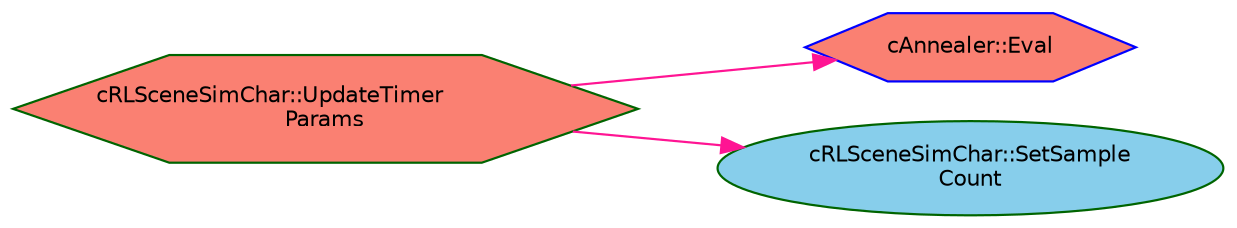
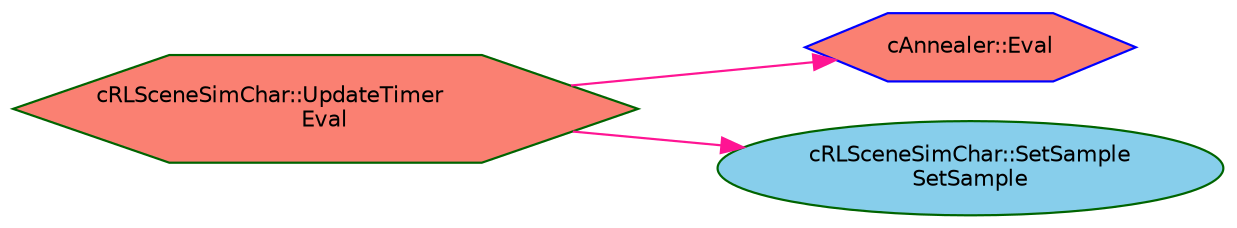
  digraph {
    rankdir=RL
    node [color=darkgreen fillcolor=salmon fontname=Helvetica fontsize=10 shape=hexagon style=filled]
    edge [color=deeppink dir=back fontname=Helvetica fontsize=10 labelfontname=Helvetica labelfontsize=10 style=solid]
    n1 [color=blue fontcolor=black height=0.2 label="cAnnealer::Eval" width=0.4]
-   n2 [height=0.2 label="cRLSceneSimChar::UpdateTimer\lParams" width=0.4]
-   n3 [fillcolor=skyblue height=0.2 label="cRLSceneSimChar::SetSample\lCount" shape=ellipse width=0.4]
+   n2 [height=0.2 label="cRLSceneSimChar::UpdateTimer\lEval" width=0.4]
+   n3 [fillcolor=skyblue height=0.2 label="cRLSceneSimChar::SetSample\lSetSample" shape=ellipse width=0.4]
    n1 -> n2
    n3 -> n2
  }
